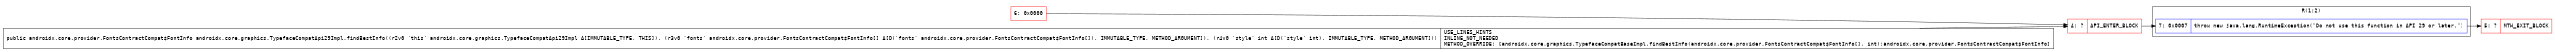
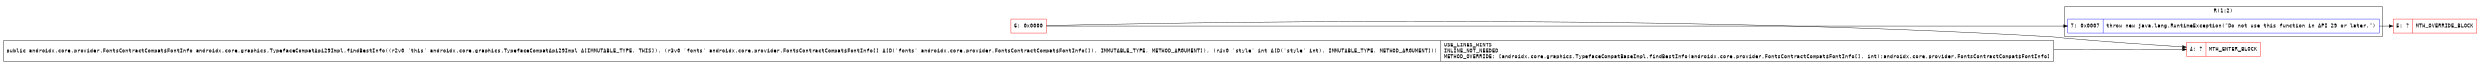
  digraph {
    fontname="DejaVu Sans Mono"
    rankdir=LR
    node [color=red fontname="DejaVu Sans Mono" shape=record]
    edge [fontname="DejaVu Sans Mono"]
    n1 [color=blue label="{7\:\ 0x0007|throw new java.lang.RuntimeException(\"Do not use this function in API 29 or later.\")\l}"]
-   n2 [label="{5\:\ ?|MTH_EXIT_BLOCK\l}"]
-   n3 [label="{4\:\ ?|API_ENTER_BLOCK\l}"]
+   n2 [label="{5\:\ ?|MTH_OVERRIDE_BLOCK\l}"]
+   n3 [label="{4\:\ ?|MTH_ENTER_BLOCK\l}"]
    n4 [label="{6\:\ 0x0000}"]
    n5 [label="{public androidx.core.provider.FontsContractCompat$FontInfo androidx.core.graphics.TypefaceCompatApi29Impl.findBestInfo((r2v0 'this' androidx.core.graphics.TypefaceCompatApi29Impl A[IMMUTABLE_TYPE, THIS]), (r3v0 'fonts' androidx.core.provider.FontsContractCompat$FontInfo[] A[D('fonts' androidx.core.provider.FontsContractCompat$FontInfo[]), IMMUTABLE_TYPE, METHOD_ARGUMENT]), (r4v0 'style' int A[D('style' int), IMMUTABLE_TYPE, METHOD_ARGUMENT]))  | USE_LINES_HINTS\lINLINE_NOT_NEEDED\lMETHOD_OVERRIDE: [androidx.core.graphics.TypefaceCompatBaseImpl.findBestInfo(androidx.core.provider.FontsContractCompat$FontInfo[], int):androidx.core.provider.FontsContractCompat$FontInfo]\l}" color=""]
    subgraph cluster_1 {
      label="R(1:2)"
      n1
    }
    n1 -> n2
-   n3 -> n1
+   n4 -> n1
    n4 -> n3
    n5 -> n3
  }
